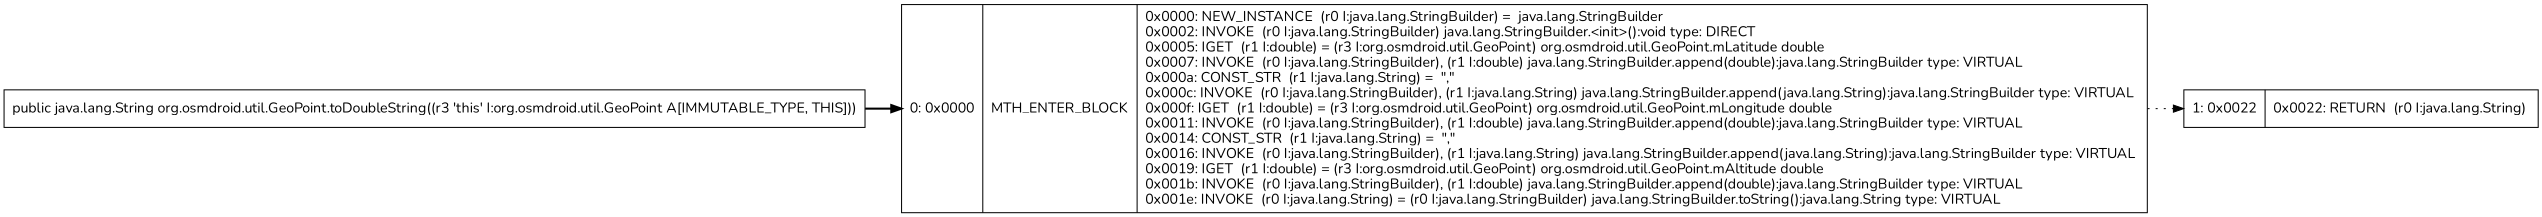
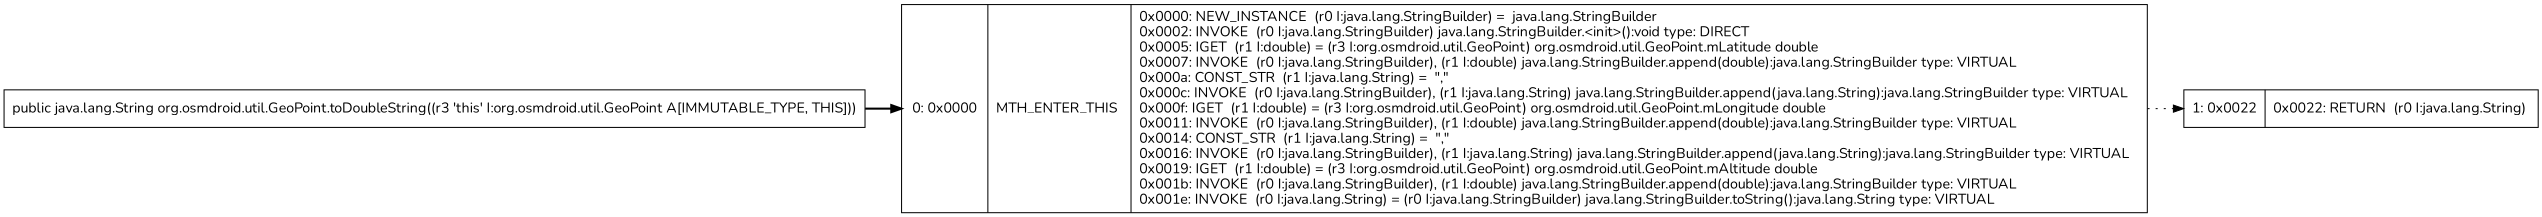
  digraph {
    rankdir=LR
    fontname=Nunito
    node [shape=record fontname=Nunito]
    edge [fontname=Nunito]
-   n1 [label="{0\:\ 0x0000|MTH_ENTER_BLOCK\l|0x0000: NEW_INSTANCE  (r0 I:java.lang.StringBuilder) =  java.lang.StringBuilder \l0x0002: INVOKE  (r0 I:java.lang.StringBuilder) java.lang.StringBuilder.\<init\>():void type: DIRECT \l0x0005: IGET  (r1 I:double) = (r3 I:org.osmdroid.util.GeoPoint) org.osmdroid.util.GeoPoint.mLatitude double \l0x0007: INVOKE  (r0 I:java.lang.StringBuilder), (r1 I:double) java.lang.StringBuilder.append(double):java.lang.StringBuilder type: VIRTUAL \l0x000a: CONST_STR  (r1 I:java.lang.String) =  \",\" \l0x000c: INVOKE  (r0 I:java.lang.StringBuilder), (r1 I:java.lang.String) java.lang.StringBuilder.append(java.lang.String):java.lang.StringBuilder type: VIRTUAL \l0x000f: IGET  (r1 I:double) = (r3 I:org.osmdroid.util.GeoPoint) org.osmdroid.util.GeoPoint.mLongitude double \l0x0011: INVOKE  (r0 I:java.lang.StringBuilder), (r1 I:double) java.lang.StringBuilder.append(double):java.lang.StringBuilder type: VIRTUAL \l0x0014: CONST_STR  (r1 I:java.lang.String) =  \",\" \l0x0016: INVOKE  (r0 I:java.lang.StringBuilder), (r1 I:java.lang.String) java.lang.StringBuilder.append(java.lang.String):java.lang.StringBuilder type: VIRTUAL \l0x0019: IGET  (r1 I:double) = (r3 I:org.osmdroid.util.GeoPoint) org.osmdroid.util.GeoPoint.mAltitude double \l0x001b: INVOKE  (r0 I:java.lang.StringBuilder), (r1 I:double) java.lang.StringBuilder.append(double):java.lang.StringBuilder type: VIRTUAL \l0x001e: INVOKE  (r0 I:java.lang.String) = (r0 I:java.lang.StringBuilder) java.lang.StringBuilder.toString():java.lang.String type: VIRTUAL \l}"]
+   n1 [label="{0\:\ 0x0000|MTH_ENTER_THIS\l|0x0000: NEW_INSTANCE  (r0 I:java.lang.StringBuilder) =  java.lang.StringBuilder \l0x0002: INVOKE  (r0 I:java.lang.StringBuilder) java.lang.StringBuilder.\<init\>():void type: DIRECT \l0x0005: IGET  (r1 I:double) = (r3 I:org.osmdroid.util.GeoPoint) org.osmdroid.util.GeoPoint.mLatitude double \l0x0007: INVOKE  (r0 I:java.lang.StringBuilder), (r1 I:double) java.lang.StringBuilder.append(double):java.lang.StringBuilder type: VIRTUAL \l0x000a: CONST_STR  (r1 I:java.lang.String) =  \",\" \l0x000c: INVOKE  (r0 I:java.lang.StringBuilder), (r1 I:java.lang.String) java.lang.StringBuilder.append(java.lang.String):java.lang.StringBuilder type: VIRTUAL \l0x000f: IGET  (r1 I:double) = (r3 I:org.osmdroid.util.GeoPoint) org.osmdroid.util.GeoPoint.mLongitude double \l0x0011: INVOKE  (r0 I:java.lang.StringBuilder), (r1 I:double) java.lang.StringBuilder.append(double):java.lang.StringBuilder type: VIRTUAL \l0x0014: CONST_STR  (r1 I:java.lang.String) =  \",\" \l0x0016: INVOKE  (r0 I:java.lang.StringBuilder), (r1 I:java.lang.String) java.lang.StringBuilder.append(java.lang.String):java.lang.StringBuilder type: VIRTUAL \l0x0019: IGET  (r1 I:double) = (r3 I:org.osmdroid.util.GeoPoint) org.osmdroid.util.GeoPoint.mAltitude double \l0x001b: INVOKE  (r0 I:java.lang.StringBuilder), (r1 I:double) java.lang.StringBuilder.append(double):java.lang.StringBuilder type: VIRTUAL \l0x001e: INVOKE  (r0 I:java.lang.String) = (r0 I:java.lang.StringBuilder) java.lang.StringBuilder.toString():java.lang.String type: VIRTUAL \l}"]
    n2 [label="{1\:\ 0x0022|0x0022: RETURN  (r0 I:java.lang.String) \l}"]
    n3 [label="{public java.lang.String org.osmdroid.util.GeoPoint.toDoubleString((r3 'this' I:org.osmdroid.util.GeoPoint A[IMMUTABLE_TYPE, THIS])) }"]
    n1 -> n2 [style=dotted]
    n3 -> n1 [style=bold]
  }
